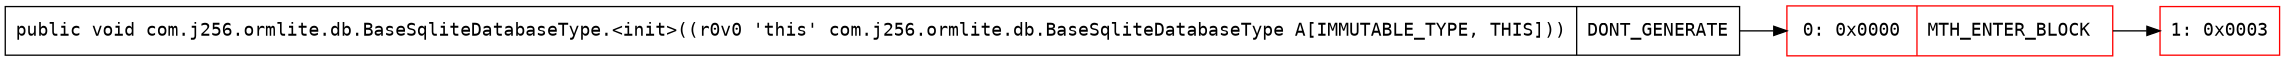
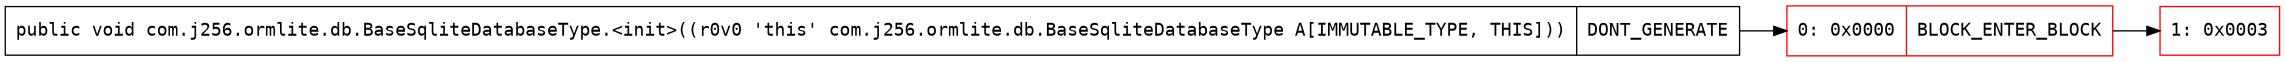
  digraph {
    rankdir=LR
    fontname="DejaVu Sans Mono"
    node [color=red shape=record fontname="DejaVu Sans Mono"]
    edge [fontname="DejaVu Sans Mono"]
-   n1 [label="{0\:\ 0x0000|MTH_ENTER_BLOCK\l}"]
+   n1 [label="{0\:\ 0x0000|BLOCK_ENTER_BLOCK\l}"]
    n2 [label="{1\:\ 0x0003}"]
    n3 [label="{public void com.j256.ormlite.db.BaseSqliteDatabaseType.\<init\>((r0v0 'this' com.j256.ormlite.db.BaseSqliteDatabaseType A[IMMUTABLE_TYPE, THIS]))  | DONT_GENERATE\l}" color=""]
    subgraph cluster_1 {
      label="R(0)"
    }
    n1 -> n2
    n3 -> n1
  }
